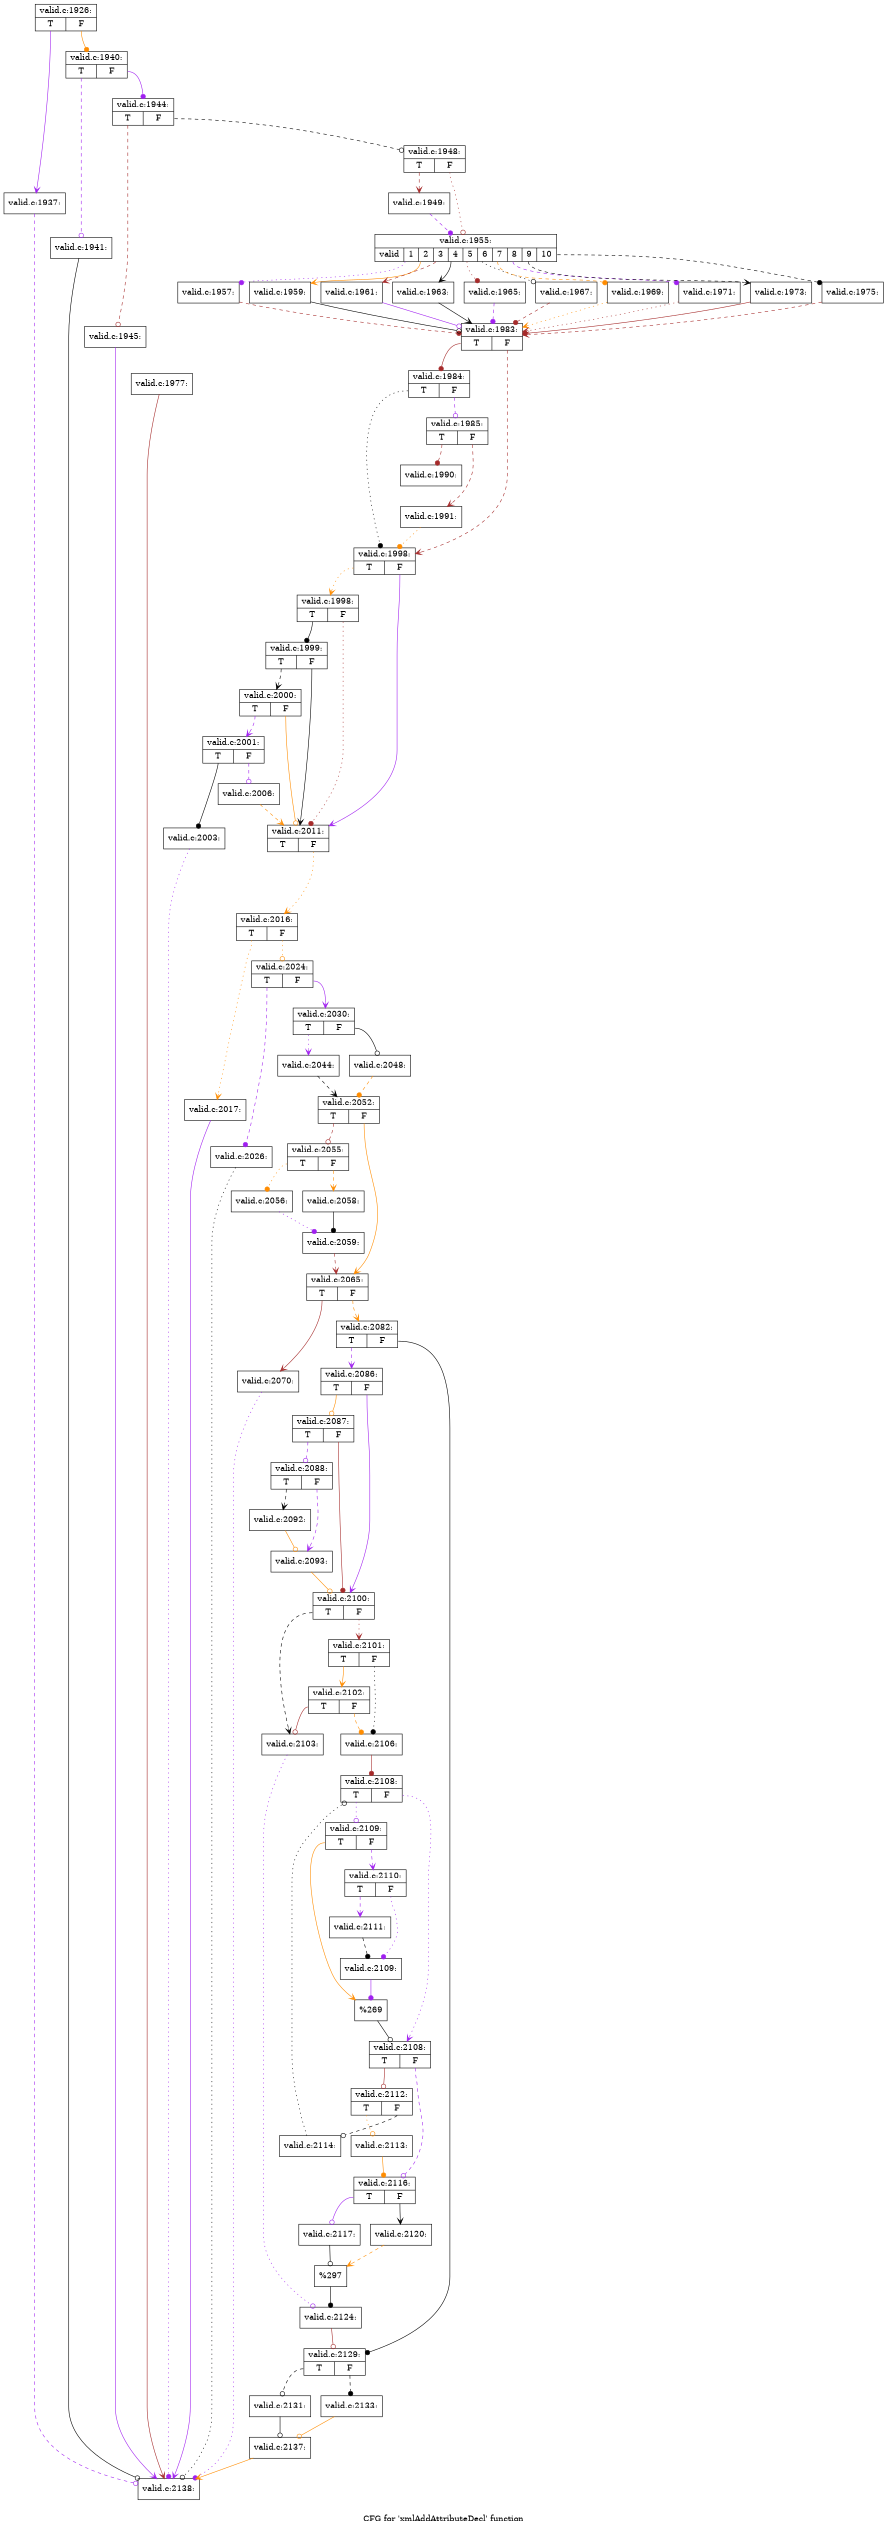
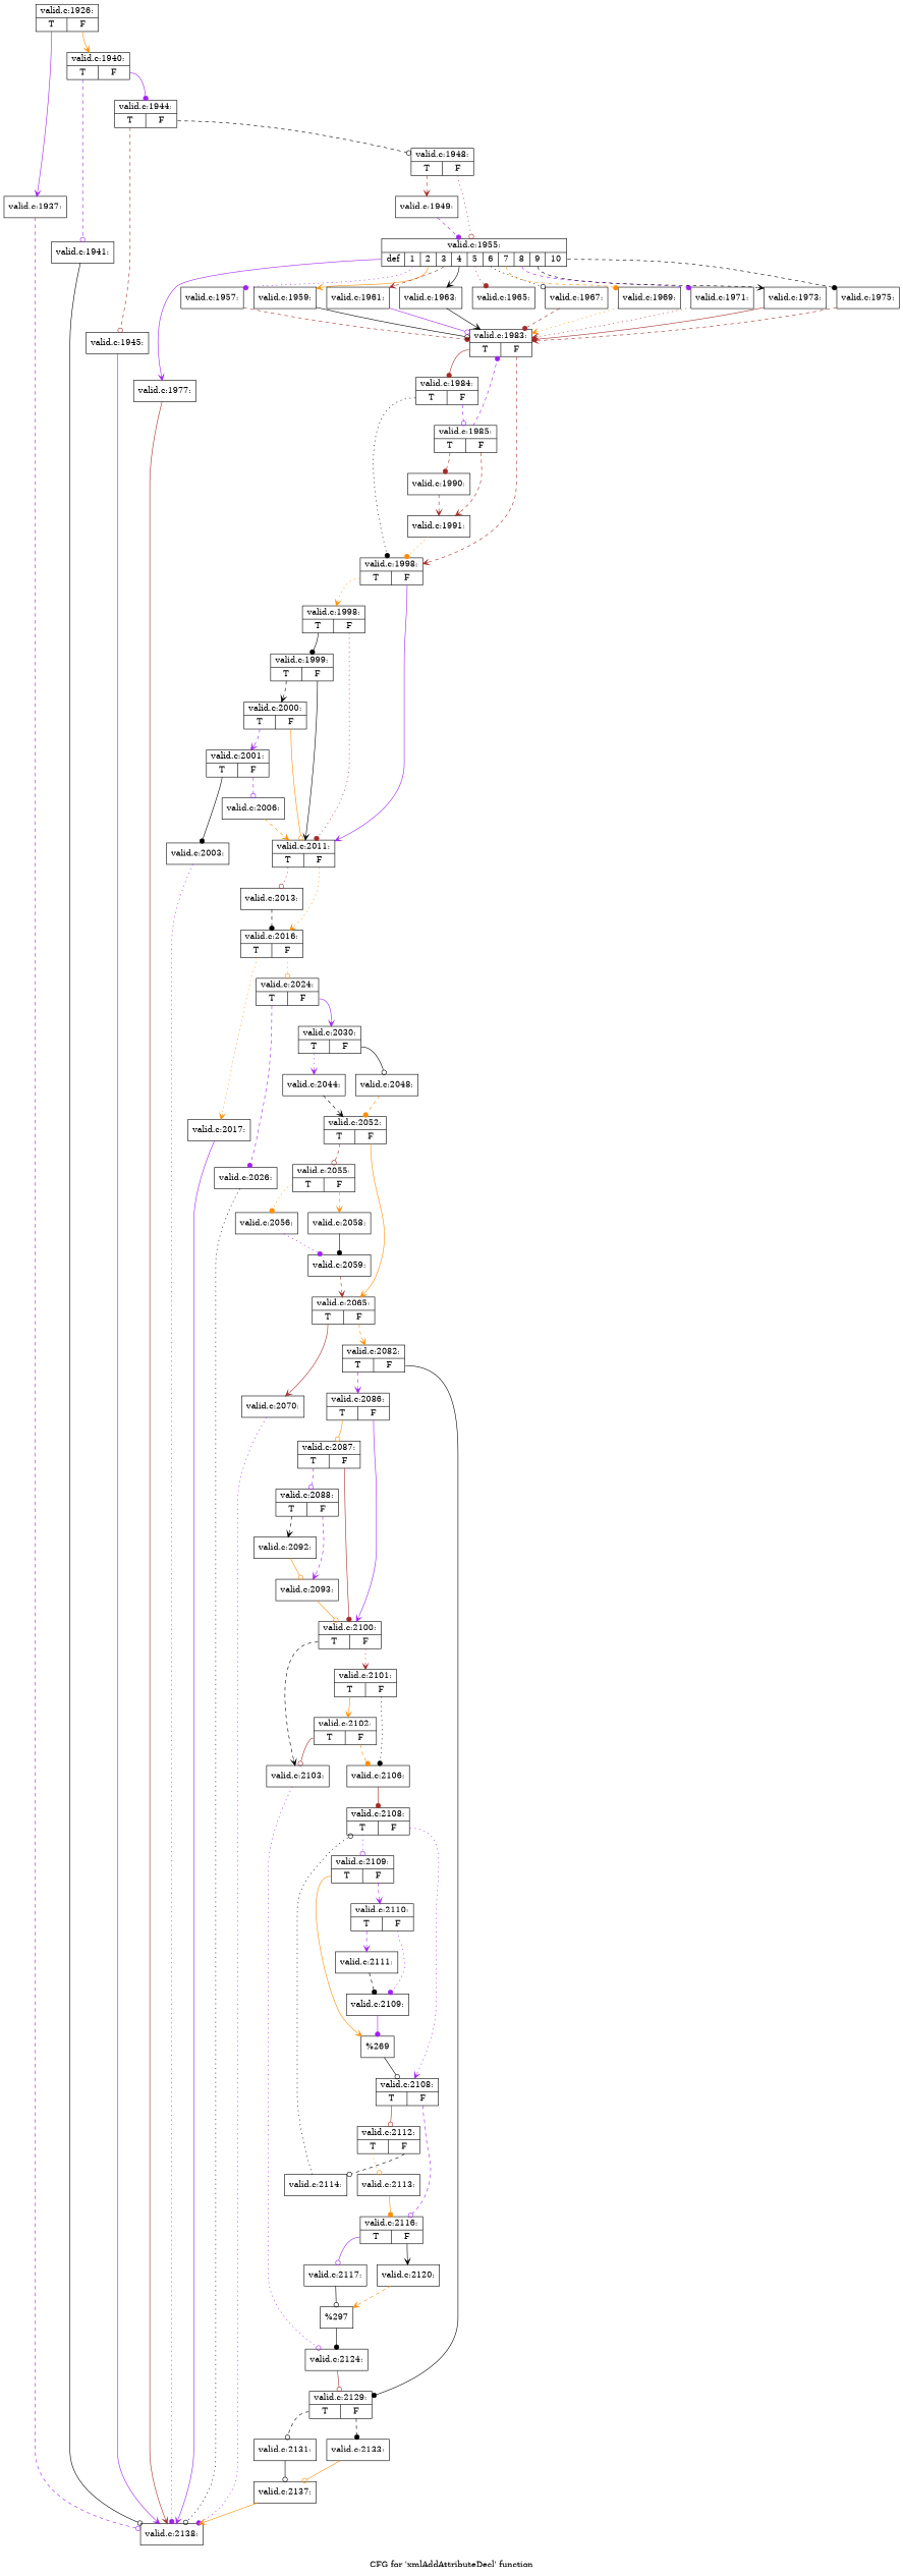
  digraph {
    label="CFG for 'xmlAddAttributeDecl' function"
    node [shape=record]
    edge [arrowhead=vee color=purple style=solid]
    n1 [label="{valid.c:1926:|{<s0>T|<s1>F}}"]
    n2 [label="{valid.c:1937:}"]
    n3 [label="{valid.c:1940:|{<s0>T|<s1>F}}"]
    n4 [label="{valid.c:2138:}"]
    n5 [label="{valid.c:1941:}"]
    n6 [label="{valid.c:1944:|{<s0>T|<s1>F}}"]
    n7 [label="{valid.c:1945:}"]
    n8 [label="{valid.c:1948:|{<s0>T|<s1>F}}"]
    n9 [label="{valid.c:1949:}"]
-   n10 [label="{valid.c:1955:|{<s0>valid|<s1>1|<s2>2|<s3>3|<s4>4|<s5>5|<s6>6|<s7>7|<s8>8|<s9>9|<s10>10}}"]
+   n10 [label="{valid.c:1955:|{<s0>def|<s1>1|<s2>2|<s3>3|<s4>4|<s5>5|<s6>6|<s7>7|<s8>8|<s9>9|<s10>10}}"]
    n11 [label="{valid.c:1977:}"]
    n12 [label="{valid.c:1957:}"]
    n13 [label="{valid.c:1959:}"]
    n14 [label="{valid.c:1961:}"]
    n15 [label="{valid.c:1963:}"]
    n16 [label="{valid.c:1965:}"]
    n17 [label="{valid.c:1967:}"]
    n18 [label="{valid.c:1969:}"]
    n19 [label="{valid.c:1971:}"]
    n20 [label="{valid.c:1973:}"]
    n21 [label="{valid.c:1975:}"]
    n22 [label="{valid.c:1983:|{<s0>T|<s1>F}}"]
    n23 [label="{valid.c:1984:|{<s0>T|<s1>F}}"]
    n24 [label="{valid.c:1998:|{<s0>T|<s1>F}}"]
    n25 [label="{valid.c:1985:|{<s0>T|<s1>F}}"]
    n26 [label="{valid.c:1998:|{<s0>T|<s1>F}}"]
    n27 [label="{valid.c:2011:|{<s0>T|<s1>F}}"]
    n28 [label="{valid.c:1990:}"]
    n29 [label="{valid.c:1991:}"]
    n30 [label="{valid.c:1999:|{<s0>T|<s1>F}}"]
+   n31 [label="{valid.c:2013:}"]
    n32 [label="{valid.c:2016:|{<s0>T|<s1>F}}"]
    n33 [label="{valid.c:2000:|{<s0>T|<s1>F}}"]
    n34 [label="{valid.c:2017:}"]
    n35 [label="{valid.c:2024:|{<s0>T|<s1>F}}"]
    n36 [label="{valid.c:2001:|{<s0>T|<s1>F}}"]
    n37 [label="{valid.c:2003:}"]
    n38 [label="{valid.c:2006:}"]
    n39 [label="{valid.c:2026:}"]
    n40 [label="{valid.c:2030:|{<s0>T|<s1>F}}"]
    n41 [label="{valid.c:2044:}"]
    n42 [label="{valid.c:2048:}"]
    n43 [label="{valid.c:2052:|{<s0>T|<s1>F}}"]
    n44 [label="{valid.c:2055:|{<s0>T|<s1>F}}"]
    n45 [label="{valid.c:2065:|{<s0>T|<s1>F}}"]
    n46 [label="{valid.c:2056:}"]
    n47 [label="{valid.c:2058:}"]
    n48 [label="{valid.c:2070:}"]
    n49 [label="{valid.c:2082:|{<s0>T|<s1>F}}"]
    n50 [label="{valid.c:2059:}"]
    n51 [label="{valid.c:2086:|{<s0>T|<s1>F}}"]
    n52 [label="{valid.c:2129:|{<s0>T|<s1>F}}"]
    n53 [label="{valid.c:2087:|{<s0>T|<s1>F}}"]
    n54 [label="{valid.c:2100:|{<s0>T|<s1>F}}"]
    n55 [label="{valid.c:2131:}"]
    n56 [label="{valid.c:2133:}"]
    n57 [label="{valid.c:2088:|{<s0>T|<s1>F}}"]
    n58 [label="{valid.c:2103:}"]
    n59 [label="{valid.c:2101:|{<s0>T|<s1>F}}"]
    n60 [label="{valid.c:2137:}"]
    n61 [label="{valid.c:2092:}"]
    n62 [label="{valid.c:2093:}"]
    n63 [label="{valid.c:2124:}"]
    n64 [label="{valid.c:2102:|{<s0>T|<s1>F}}"]
    n65 [label="{valid.c:2106:}"]
    n66 [label="{valid.c:2108:|{<s0>T|<s1>F}}"]
    n67 [label="{valid.c:2109:|{<s0>T|<s1>F}}"]
    n68 [label="{valid.c:2108:|{<s0>T|<s1>F}}"]
    n69 [label="{%269}"]
    n70 [label="{valid.c:2110:|{<s0>T|<s1>F}}"]
    n71 [label="{valid.c:2112:|{<s0>T|<s1>F}}"]
    n72 [label="{valid.c:2116:|{<s0>T|<s1>F}}"]
    n73 [label="{valid.c:2111:}"]
    n74 [label="{valid.c:2109:}"]
    n75 [label="{valid.c:2113:}"]
    n76 [label="{valid.c:2114:}"]
    n77 [label="{valid.c:2117:}"]
    n78 [label="{valid.c:2120:}"]
    n79 [label="{%297}"]
    n1 -> n2 [tailport=s0]
-   n1 -> n3 [arrowhead=dot color=darkorange tailport=s1]
+   n1 -> n3 [color=darkorange tailport=s1]
    n2 -> n4 [arrowhead=odot style=dashed]
    n3 -> n5 [arrowhead=odot style=dashed tailport=s0]
    n3 -> n6 [arrowhead=dot tailport=s1]
    n5 -> n4 [arrowhead=odot color=black]
    n6 -> n7 [arrowhead=odot color=brown style=dashed tailport=s0]
    n6 -> n8 [arrowhead=odot color=black style=dashed tailport=s1]
    n7 -> n4
    n8 -> n9 [color=brown style=dashed tailport=s0]
    n8 -> n10 [arrowhead=odot color=brown style=dotted tailport=s1]
    n9 -> n10 [arrowhead=dot style=dashed]
+   n10 -> n11 [tailport=s0]
    n10 -> n12 [arrowhead=dot style=dotted tailport=s1]
    n10 -> n13 [color=darkorange tailport=s2]
    n10 -> n14 [color=brown style=dashed tailport=s3]
    n10 -> n15 [color=black tailport=s4]
    n10 -> n16 [arrowhead=dot color=brown style=dotted tailport=s5]
    n10 -> n17 [arrowhead=odot color=black style=dotted tailport=s6]
    n10 -> n18 [arrowhead=dot color=darkorange style=dashed tailport=s7]
    n10 -> n19 [arrowhead=dot style=dashed tailport=s8]
    n10 -> n20 [color=black style=dashed tailport=s9]
    n10 -> n21 [arrowhead=dot color=black style=dashed tailport=s10]
    n11 -> n4 [color=brown]
    n12 -> n22 [arrowhead=dot color=brown style=dashed]
    n13 -> n22 [arrowhead=odot color=black]
    n14 -> n22 [arrowhead=odot]
    n15 -> n22 [color=black]
-   n16 -> n22 [arrowhead=dot style=dashed]
+   n25 -> n22 [arrowhead=dot style=dashed]
    n17 -> n22 [arrowhead=dot color=brown style=dashed]
    n18 -> n22 [color=darkorange style=dotted]
    n19 -> n22 [color=brown style=dotted]
    n20 -> n22 [arrowhead=dot color=brown]
    n21 -> n22 [color=brown style=dashed]
    n22 -> n23 [arrowhead=dot color=brown tailport=s0]
    n22 -> n24 [color=brown style=dashed tailport=s1]
    n23 -> n24 [arrowhead=dot color=black style=dotted tailport=s0]
    n23 -> n25 [arrowhead=odot style=dashed tailport=s1]
    n24 -> n26 [color=darkorange style=dotted tailport=s0]
    n24 -> n27 [tailport=s1]
    n25 -> n28 [arrowhead=dot color=brown style=dashed tailport=s0]
    n25 -> n29 [color=brown style=dashed tailport=s1]
    n26 -> n27 [arrowhead=dot color=brown style=dotted tailport=s1]
    n26 -> n30 [arrowhead=dot color=black tailport=s0]
+   n27 -> n31 [arrowhead=odot color=brown style=dotted tailport=s0]
    n27 -> n32 [color=darkorange style=dotted tailport=s1]
+   n28 -> n29 [color=brown style=dashed]
    n29 -> n24 [arrowhead=dot color=darkorange style=dotted]
    n30 -> n27 [color=black tailport=s1]
    n30 -> n33 [color=black style=dashed tailport=s0]
+   n31 -> n32 [arrowhead=dot color=black style=dashed]
    n32 -> n34 [color=darkorange style=dotted tailport=s0]
    n32 -> n35 [arrowhead=odot color=darkorange style=dotted tailport=s1]
    n33 -> n27 [arrowhead=odot color=darkorange tailport=s1]
    n33 -> n36 [style=dashed tailport=s0]
    n34 -> n4
    n35 -> n39 [arrowhead=dot style=dashed tailport=s0]
    n35 -> n40 [tailport=s1]
    n36 -> n37 [arrowhead=dot color=black tailport=s0]
    n36 -> n38 [arrowhead=odot style=dashed tailport=s1]
    n37 -> n4 [arrowhead=dot style=dotted]
    n38 -> n27 [color=darkorange style=dashed]
    n39 -> n4 [arrowhead=odot color=black style=dotted]
    n40 -> n41 [style=dotted tailport=s0]
    n40 -> n42 [arrowhead=odot color=black tailport=s1]
    n41 -> n43 [color=black style=dashed]
    n42 -> n43 [arrowhead=dot color=darkorange style=dashed]
    n43 -> n44 [arrowhead=odot color=brown style=dashed tailport=s0]
    n43 -> n45 [color=darkorange tailport=s1]
    n44 -> n46 [arrowhead=dot color=darkorange style=dotted tailport=s0]
    n44 -> n47 [color=darkorange style=dashed tailport=s1]
    n45 -> n48 [color=brown tailport=s0]
    n45 -> n49 [color=darkorange style=dashed tailport=s1]
    n46 -> n50 [arrowhead=dot style=dotted]
    n47 -> n50 [arrowhead=dot color=black]
    n48 -> n4 [arrowhead=dot style=dotted]
    n49 -> n51 [style=dashed tailport=s0]
    n49 -> n52 [arrowhead=dot color=black tailport=s1]
    n50 -> n45 [color=brown style=dashed]
    n51 -> n53 [arrowhead=odot color=darkorange tailport=s0]
    n51 -> n54 [tailport=s1]
    n52 -> n55 [arrowhead=odot color=black style=dashed tailport=s0]
    n52 -> n56 [arrowhead=dot color=black style=dashed tailport=s1]
    n53 -> n54 [arrowhead=dot color=brown tailport=s1]
    n53 -> n57 [arrowhead=odot style=dashed tailport=s0]
    n54 -> n58 [color=black style=dashed tailport=s0]
    n54 -> n59 [color=brown style=dotted tailport=s1]
    n55 -> n60 [arrowhead=odot color=black]
    n56 -> n60 [arrowhead=odot color=darkorange]
    n57 -> n61 [color=black style=dashed tailport=s0]
    n57 -> n62 [style=dashed tailport=s1]
    n58 -> n63 [arrowhead=odot style=dotted]
    n59 -> n64 [color=darkorange tailport=s0]
    n59 -> n65 [arrowhead=dot color=black style=dotted tailport=s1]
    n60 -> n4 [color=darkorange]
    n61 -> n62 [arrowhead=odot color=darkorange]
    n62 -> n54 [arrowhead=odot color=darkorange]
    n63 -> n52 [arrowhead=odot color=brown]
    n64 -> n58 [arrowhead=odot color=brown tailport=s0]
    n64 -> n65 [arrowhead=dot color=darkorange style=dashed tailport=s1]
    n65 -> n66 [arrowhead=dot color=brown]
    n66 -> n67 [arrowhead=odot style=dotted tailport=s0]
    n66 -> n68 [style=dotted tailport=s1]
    n67 -> n69 [color=darkorange tailport=s0]
    n67 -> n70 [style=dashed tailport=s1]
    n68 -> n71 [arrowhead=odot color=brown tailport=s0]
    n68 -> n72 [arrowhead=odot style=dashed tailport=s1]
    n69 -> n68 [arrowhead=odot color=black]
    n70 -> n73 [style=dashed tailport=s0]
    n70 -> n74 [arrowhead=dot style=dotted tailport=s1]
    n71 -> n75 [arrowhead=odot color=darkorange style=dotted tailport=s0]
    n71 -> n76 [arrowhead=odot color=black style=dashed tailport=s1]
    n72 -> n77 [arrowhead=odot tailport=s0]
    n72 -> n78 [color=black tailport=s1]
    n73 -> n74 [arrowhead=dot color=black style=dashed]
    n74 -> n69 [arrowhead=dot]
    n75 -> n72 [arrowhead=dot color=darkorange]
    n76 -> n66 [arrowhead=odot color=black style=dotted]
    n77 -> n79 [arrowhead=odot color=black]
    n78 -> n79 [color=darkorange style=dashed]
    n79 -> n63 [arrowhead=dot color=black]
  }
